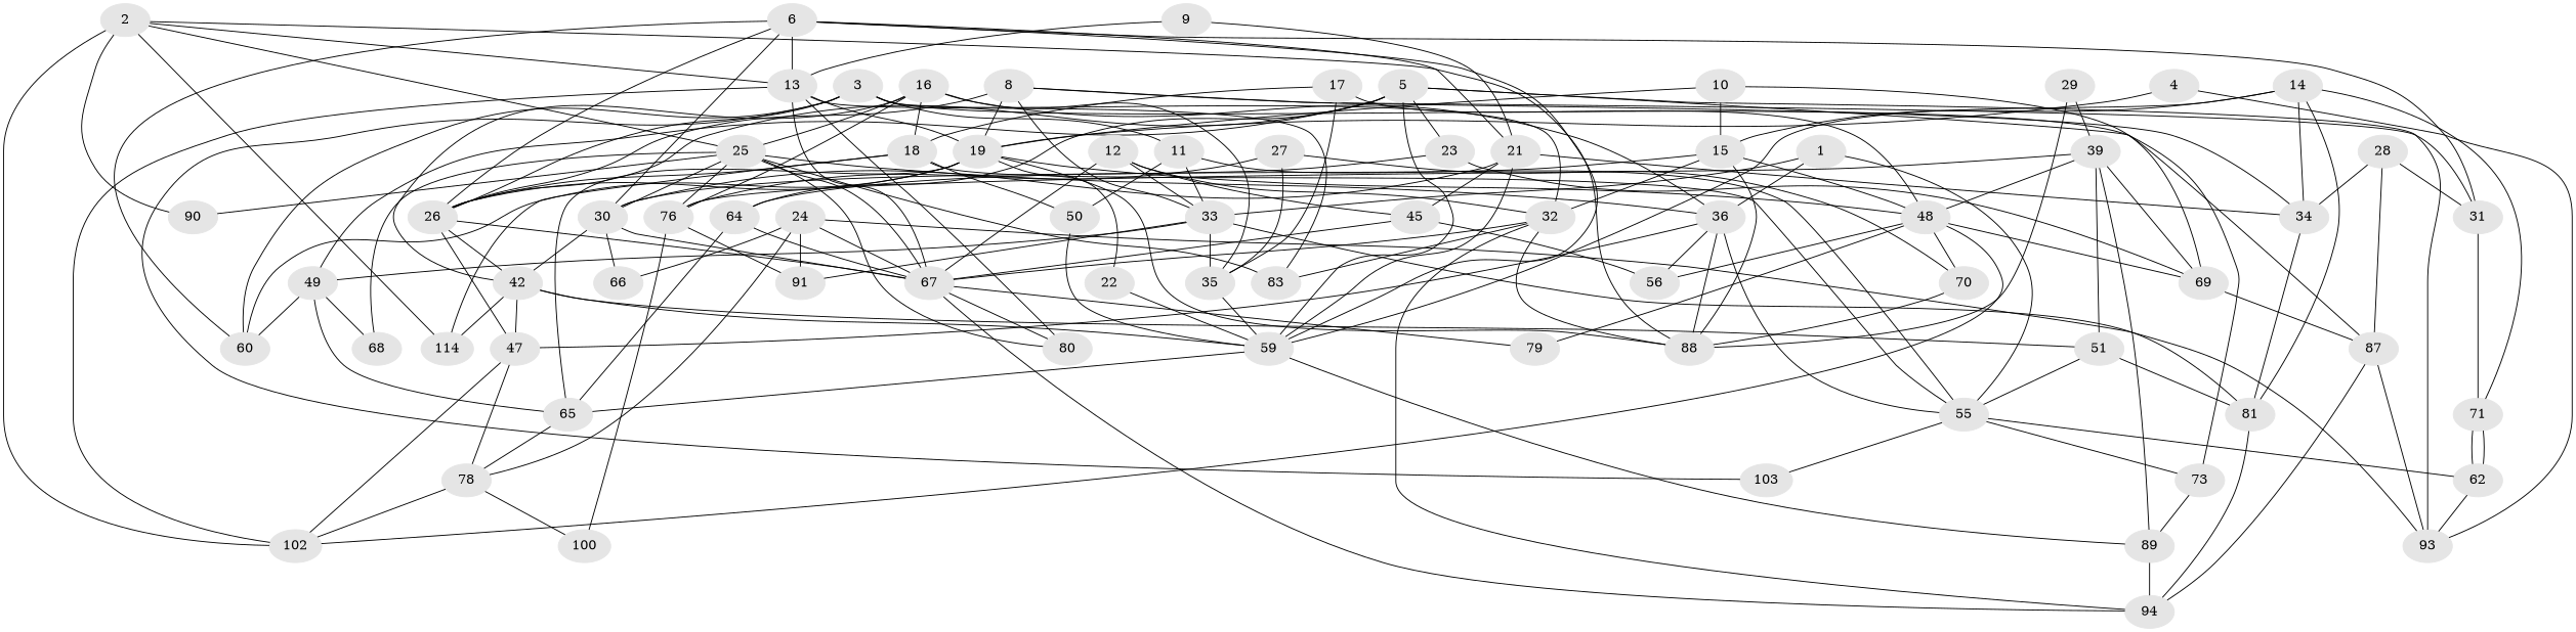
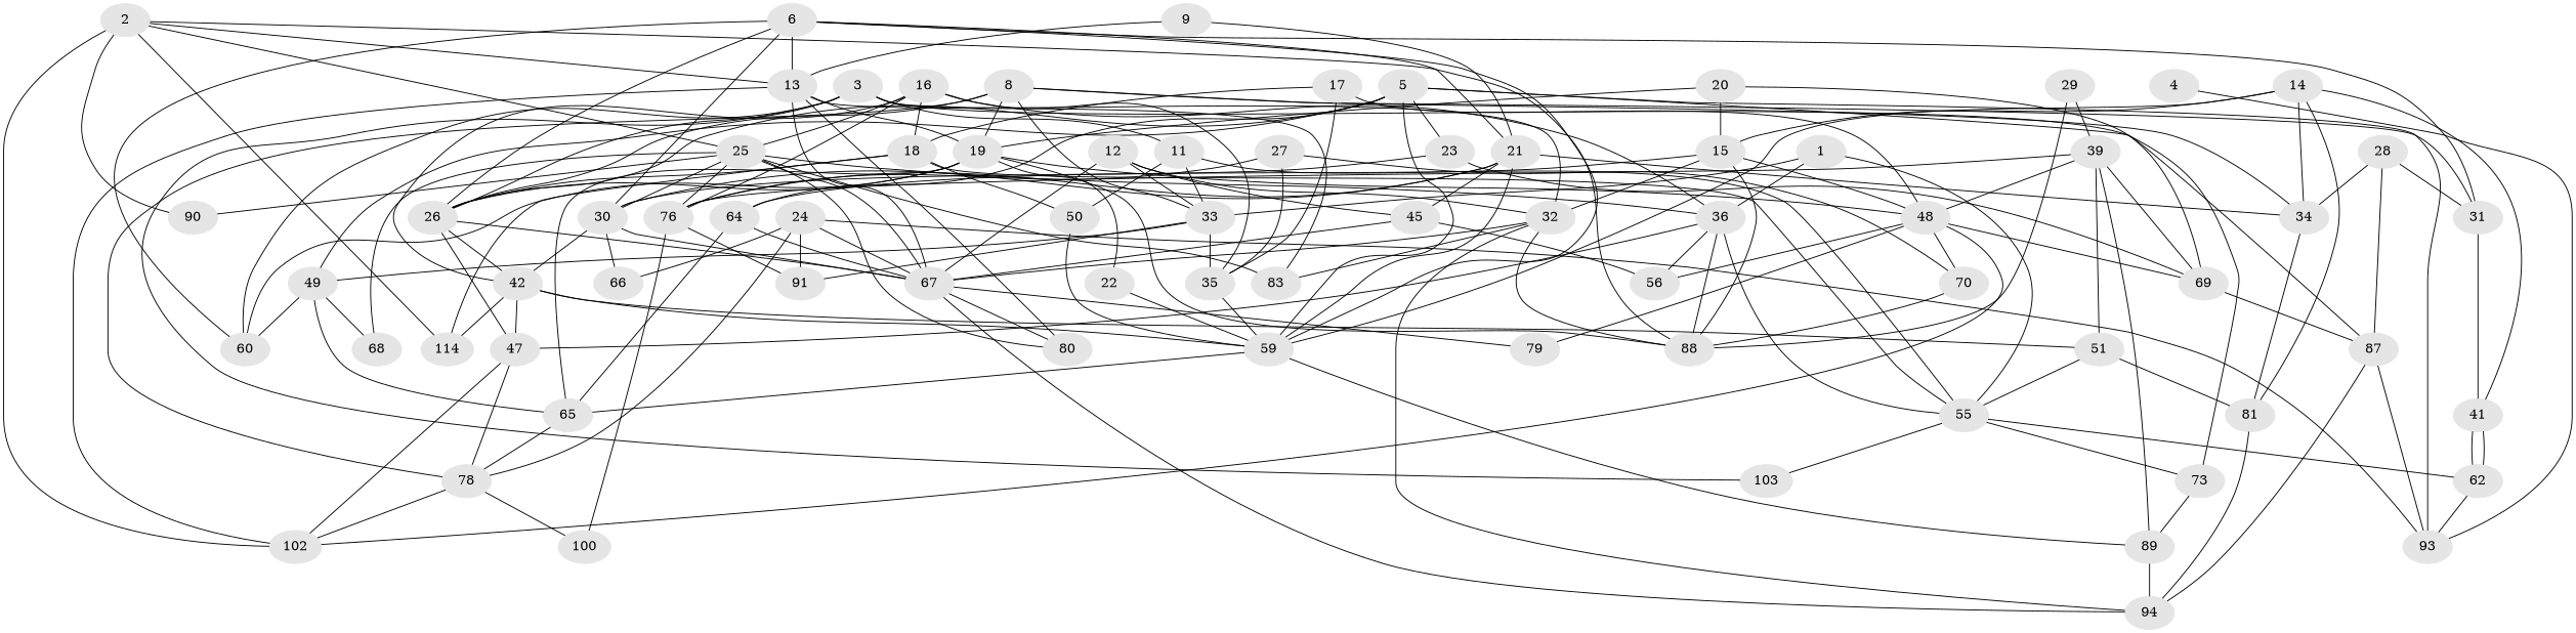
  graph {
    node [color=gray90 style=filled]
    33 [super="+53"]
    49
    81
    35 [super="+111"]
    91
    1
    36 [super="+43"]
    55 [super="+96"]
    88 [super="+106"]
    47 [super="+104"]
    56
    103
    73
    62
    2 [super="+75"]
    13 [super="+44"]
    25 [super="+86"]
    90
    102 [super="+105"]
    114
    19 [super="+110"]
    67 [super="+92"]
    80
    83 [super="+107"]
    30 [super="+77"]
    76 [super="+108"]
    68
    3 [super="+7"]
    11 [super="+52"]
    26 [super="+63"]
    32 [super="+54"]
    60 [super="+112"]
    87
    50
    42 [super="+57"]
    94 [super="+109"]
    93
    48 [super="+58"]
    22
    65 [super="+98"]
    4
    5 [super="+40"]
    23
    59 [super="+85"]
    64
    69 [super="+71"]
    89 [super="+95"]
    6 [super="+113"]
    21 [super="+82"]
    31
    34 [super="+99"]
    45 [super="+61"]
    66
-   41 [label=71]
+   41
    8 [super="+46"]
    78 [super="+101"]
    100
    9
    15 [super="+37"]
-   10
+   10 [label=20]
    12
    79
    14 [super="+84"]
    70
    18 [super="+20"]
    16
    51 [super="+72"]
    17
    24 [super="+38"]
    27
    28
    39 [super="+97"]
    29
    33 -- 49
-   33 -- 81
    33 -- 35
    33 -- 91
    49 -- 68
    49 -- 60
    49 -- 65
    81 -- 94
    35 -- 59
    1 -- 33
    1 -- 36 [weight=2]
    1 -- 55
    36 -- 55
    36 -- 88
    36 -- 47
    36 -- 56
    55 -- 103
    55 -- 73
    55 -- 62
    47 -- 102
    47 -- 78
    73 -- 89
    62 -- 93
    2 -- 88
    2 -- 13
    2 -- 25
    2 -- 90
    2 -- 102
    2 -- 114
    13 -- 102
    13 -- 19
    13 -- 67
    13 -- 80
    13 -- 83
    25 -- 36
    25 -- 90
    25 -- 67
    25 -- 80
    25 -- 83
    25 -- 30
    25 -- 76
    25 -- 68
    19 -- 88
    19 -- 26
    19 -- 60
    19 -- 48
    19 -- 22
    19 -- 65
    67 -- 80
    67 -- 94
    67 -- 79
    30 -- 67
    30 -- 42
    30 -- 66
    76 -- 91
    76 -- 100
    3 -- 103
    3 -- 11
    3 -- 26
    3 -- 32
    3 -- 60
    3 -- 87
    11 -- 33
    11 -- 55
    11 -- 50
    26 -- 47
    26 -- 67
    26 -- 42
    32 -- 88
    32 -- 67
    32 -- 83
    32 -- 94
    87 -- 94
    87 -- 93
    50 -- 59
    42 -- 47
    42 -- 114
    42 -- 59
    42 -- 51
    48 -- 56
    48 -- 102
    48 -- 69
    48 -- 79
    48 -- 70
    22 -- 59
    65 -- 78
-   4 -- 19
    4 -- 93
    5 -- 49
    5 -- 73
    5 -- 26
    5 -- 93
    5 -- 23
    5 -- 59
    5 -- 64
    23 -- 30
    23 -- 69
    59 -- 65
    59 -- 89
    64 -- 67
    64 -- 65
    69 -- 87
    89 -- 94
    6 -- 13 [weight=2]
    6 -- 30
    6 -- 26
    6 -- 60
    6 -- 59
    6 -- 21
    6 -- 31
    21 -- 30
+   21 -- 76
    21 -- 59
    21 -- 34
    21 -- 45
    31 -- 41
    34 -- 81
    45 -- 56
    45 -- 67
    41 -- 62
    41 -- 62
    8 -- 33
    8 -- 19
    8 -- 26
    8 -- 31
    8 -- 34
+   8 -- 78
    78 -- 102
    78 -- 100
    9 -- 13
    9 -- 21
    15 -- 88
    15 -- 32
    15 -- 48
    15 -- 64
    10 -- 19
    10 -- 69
    10 -- 15
    12 -- 33
    12 -- 67
    12 -- 32
    12 -- 45
    14 -- 81
    14 -- 59
    14 -- 34
    14 -- 41
    14 -- 15
    70 -- 88
    18 -- 55
    18 -- 114
    18 -- 26
    18 -- 50
    16 -- 35
    16 -- 36
    16 -- 25
    16 -- 76
    16 -- 42
    16 -- 18
    51 -- 81
    51 -- 55
    17 -- 35
    17 -- 48
    17 -- 18
    24 -- 91
    24 -- 67
    24 -- 93
    24 -- 66
    24 -- 78
    27 -- 35
    27 -- 76
    27 -- 70
    28 -- 87
    28 -- 31
    28 -- 34
    39 -- 76
    39 -- 48
    39 -- 69
    39 -- 89
    39 -- 51
    29 -- 88
    29 -- 39
  }
